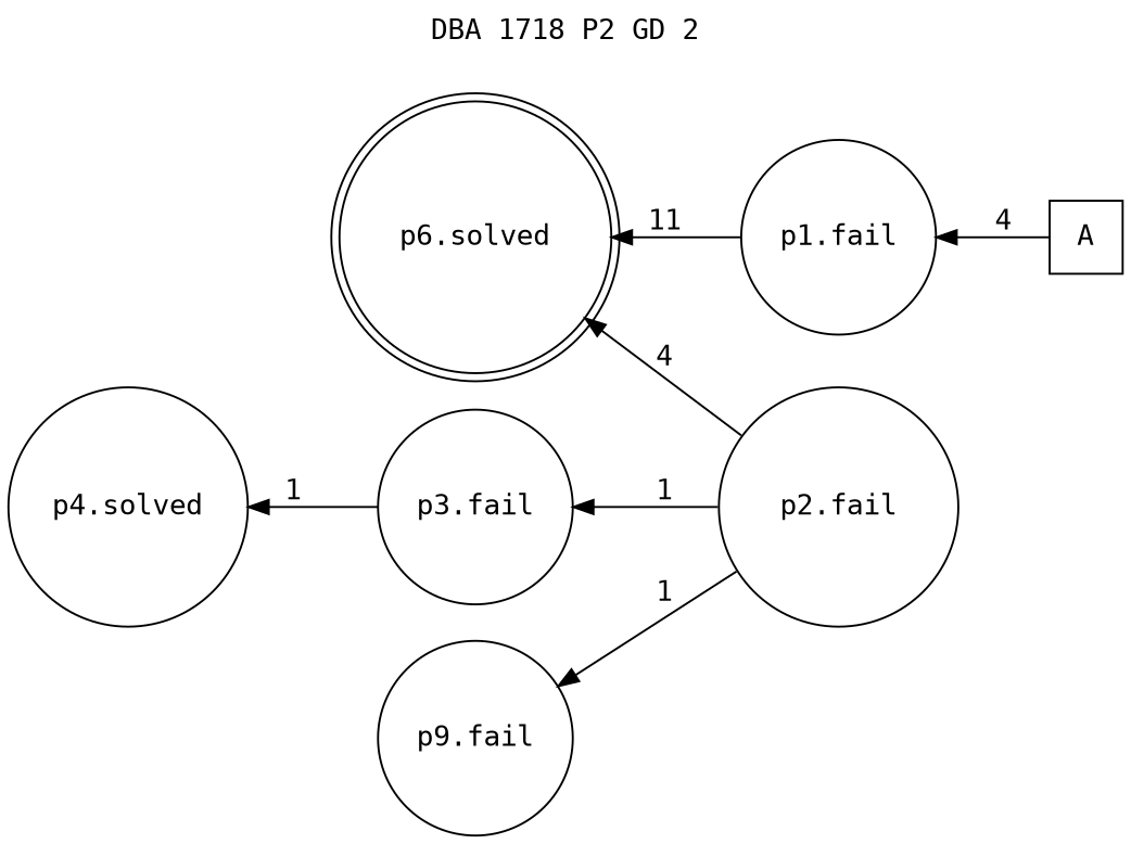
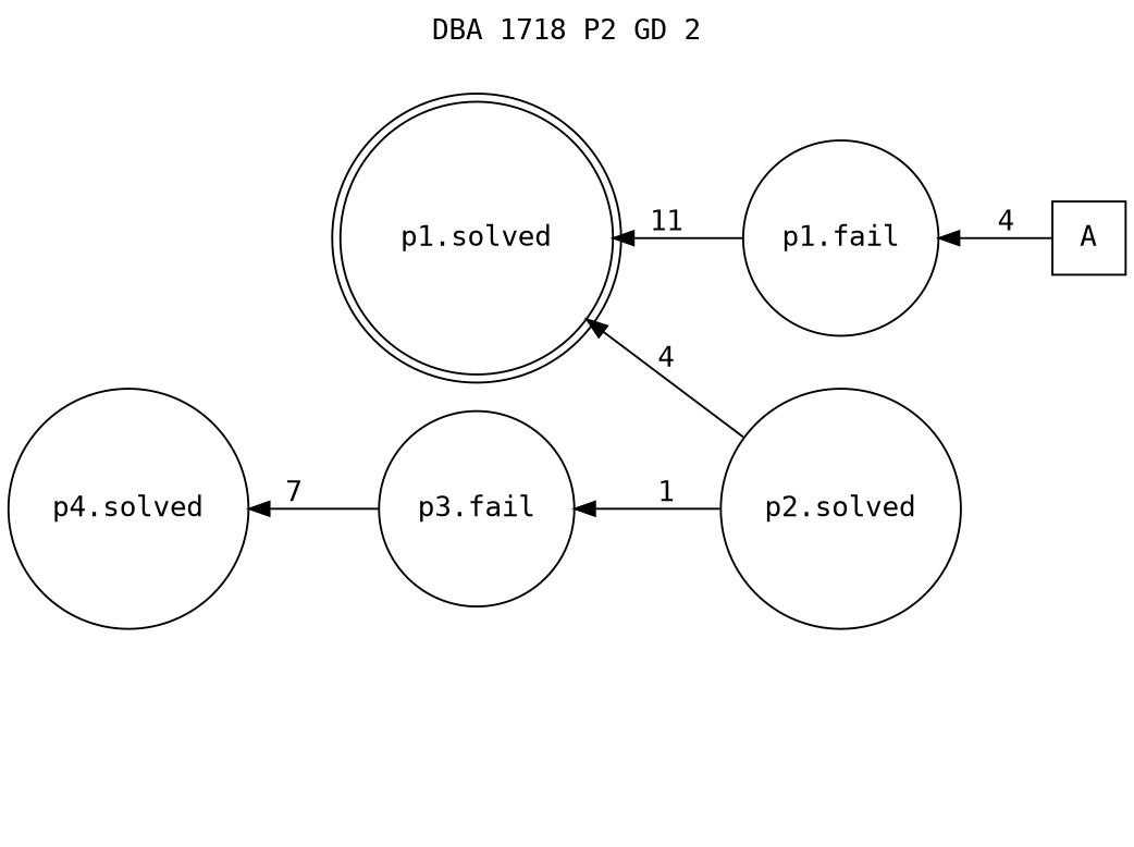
  digraph {
    fontname="DejaVu Sans Mono"
    label=" DBA 1718 P2 GD 2 "
    labelloc=tl
    rankdir=RL
    node [fontname="DejaVu Sans Mono" shape=circle]
    edge [fontname="DejaVu Sans Mono"]
    n1 [label=A shape=square]
    n2 [label="p1.fail"]
-   n3 [label="p6.solved" shape=doublecircle]
-   n4 [label="p2.fail"]
+   n3 [label="p1.solved" shape=doublecircle]
+   n4 [label="p2.solved"]
    n5 [label="p3.fail"]
-   n6 [label="p9.fail"]
    n7 [label="p4.solved"]
    n1 -> n2 [label=4]
    n2 -> n3 [label=11]
    n4 -> n3 [label=4]
    n4 -> n5 [label=1]
-   n4 -> n6 [label=1]
-   n5 -> n7 [label=1]
+   n5 -> n7 [label=7]
  }
